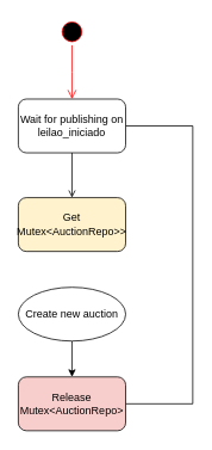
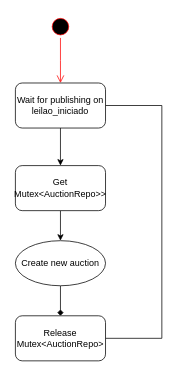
  <mxCell id="0" />
  <mxCell id="1" parent="0" />
  <mxCell id="2" value="" style="ellipse;html=1;shape=startState;fillColor=#000000;strokeColor=#ff0000;" vertex="1" parent="1"><mxGeometry x="65" y="20" width="30" height="30" as="geometry" /></mxCell>
  <mxCell id="3" value="" style="edgeStyle=orthogonalEdgeStyle;html=1;verticalAlign=bottom;endArrow=open;endSize=8;strokeColor=#ff0000;rounded=0;" edge="1" source="2" parent="1"><mxGeometry relative="1" as="geometry"><mxPoint x="80" y="110" as="targetPoint" /></mxGeometry></mxCell>
- <mxCell id="5" value="Get Mutex&amp;lt;AuctionRepo&amp;gt;&amp;gt;" style="rounded=1;whiteSpace=wrap;html=1;fillColor=#fff2cc;" vertex="1" parent="1"><mxGeometry x="20" y="220" width="120" height="60" as="geometry" /></mxCell>
- <mxCell id="6" style="edgeStyle=orthogonalEdgeStyle;rounded=0;orthogonalLoop=1;jettySize=auto;html=1;exitX=0.5;exitY=1;exitDx=0;exitDy=0;entryX=0.5;entryY=0;entryDx=0;entryDy=0;" edge="1" parent="1" source="7" target="9"><mxGeometry relative="1" as="geometry" /></mxCell>
+ <mxCell id="4" style="edgeStyle=orthogonalEdgeStyle;rounded=0;orthogonalLoop=1;jettySize=auto;html=1;exitX=0.5;exitY=1;exitDx=0;exitDy=0;entryX=0.5;entryY=0;entryDx=0;entryDy=0;" edge="1" parent="1" source="5" target="7"><mxGeometry relative="1" as="geometry" /></mxCell>
+ <mxCell id="5" value="Get Mutex&amp;lt;AuctionRepo&amp;gt;&amp;gt;" style="rounded=1;whiteSpace=wrap;html=1;" vertex="1" parent="1"><mxGeometry x="20" y="220" width="120" height="60" as="geometry" /></mxCell>
+ <mxCell id="6" style="edgeStyle=orthogonalEdgeStyle;rounded=0;orthogonalLoop=1;jettySize=auto;html=1;exitX=0.5;exitY=1;exitDx=0;exitDy=0;entryX=0.5;entryY=0;entryDx=0;entryDy=0;endArrow=diamond;" edge="1" parent="1" source="7" target="9"><mxGeometry relative="1" as="geometry" /></mxCell>
  <mxCell id="7" value="Create new auction" style="ellipse;whiteSpace=wrap;html=1;" vertex="1" parent="1"><mxGeometry x="20" y="320" width="120" height="60" as="geometry" /></mxCell>
  <mxCell id="8" style="edgeStyle=orthogonalEdgeStyle;rounded=0;orthogonalLoop=1;jettySize=auto;html=1;exitX=1;exitY=0.5;exitDx=0;exitDy=0;entryX=1;entryY=0.5;entryDx=0;entryDy=0;endArrow=none;" edge="1" parent="1" source="9" target="11"><mxGeometry relative="1" as="geometry"><Array as="points"><mxPoint x="215" y="450" /><mxPoint x="215" y="140" /></Array></mxGeometry></mxCell>
- <mxCell id="9" value="Release Mutex&amp;lt;AuctionRepo&amp;gt;" style="rounded=1;whiteSpace=wrap;html=1;fillColor=#f8cecc;" vertex="1" parent="1"><mxGeometry x="20" y="420" width="120" height="60" as="geometry" /></mxCell>
- <mxCell id="10" style="edgeStyle=orthogonalEdgeStyle;rounded=0;orthogonalLoop=1;jettySize=auto;html=1;exitX=0.5;exitY=1;exitDx=0;exitDy=0;entryX=0.5;entryY=0;entryDx=0;entryDy=0;endArrow=open;" edge="1" parent="1" source="11" target="5"><mxGeometry relative="1" as="geometry" /></mxCell>
+ <mxCell id="9" value="Release Mutex&amp;lt;AuctionRepo&amp;gt;" style="rounded=1;whiteSpace=wrap;html=1;" vertex="1" parent="1"><mxGeometry x="20" y="420" width="120" height="60" as="geometry" /></mxCell>
+ <mxCell id="10" style="edgeStyle=orthogonalEdgeStyle;rounded=0;orthogonalLoop=1;jettySize=auto;html=1;exitX=0.5;exitY=1;exitDx=0;exitDy=0;entryX=0.5;entryY=0;entryDx=0;entryDy=0;" edge="1" parent="1" source="11" target="5"><mxGeometry relative="1" as="geometry" /></mxCell>
  <mxCell id="11" value="Wait for publishing on leilao_iniciado" style="rounded=1;whiteSpace=wrap;html=1;" vertex="1" parent="1"><mxGeometry x="20" y="110" width="120" height="60" as="geometry" /></mxCell>
